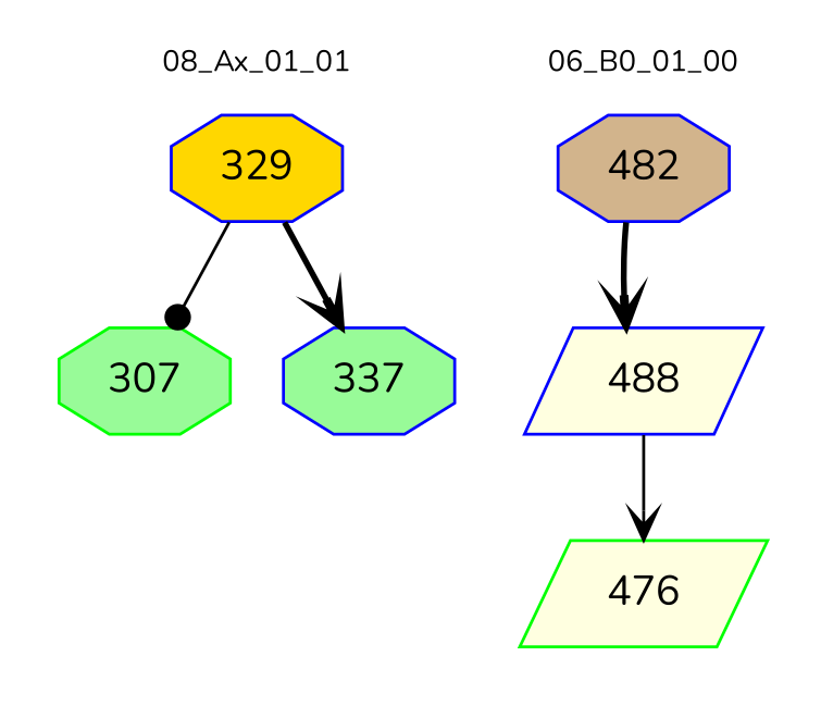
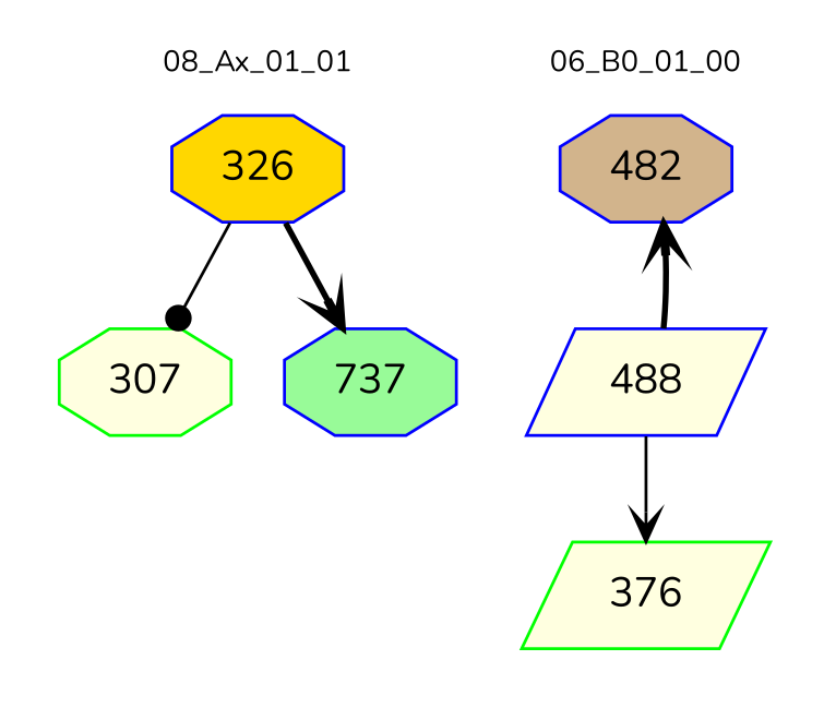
  digraph {
    fontname=Nunito
    node [color=blue fillcolor=palegreen fontname=Nunito shape=octagon style=filled]
    edge [arrowhead=vee color=black fontname=Nunito style=solid]
-   n1 [fillcolor=gold label=329]
-   n2 [color=green label=307]
-   n3 [label=337]
+   n1 [fillcolor=gold label=326]
+   n2 [color=green fillcolor=lightyellow label=307]
+   n3 [label=737]
    n4 [fillcolor=tan label=482]
-   n5 [color=green fillcolor=lightyellow label=476 shape=parallelogram]
+   n5 [color=green fillcolor=lightyellow label=376 shape=parallelogram]
    n6 [fillcolor=lightyellow label=488 shape=parallelogram]
    subgraph cluster_1 {
      color=white
      fontsize=10
      label="08_Ax_01_01"
      n1
      n2
      n3
    }
    subgraph cluster_2 {
      color=white
      fontsize=10
      label="06_B0_01_00"
      n4
      n5
      n6
    }
    n1 -> n2 [arrowhead=dot]
    n1 -> n3 [style=bold]
-   n4 -> n6 [style=bold]
+   n6 -> n4 [style=bold]
    n6 -> n5
  }
